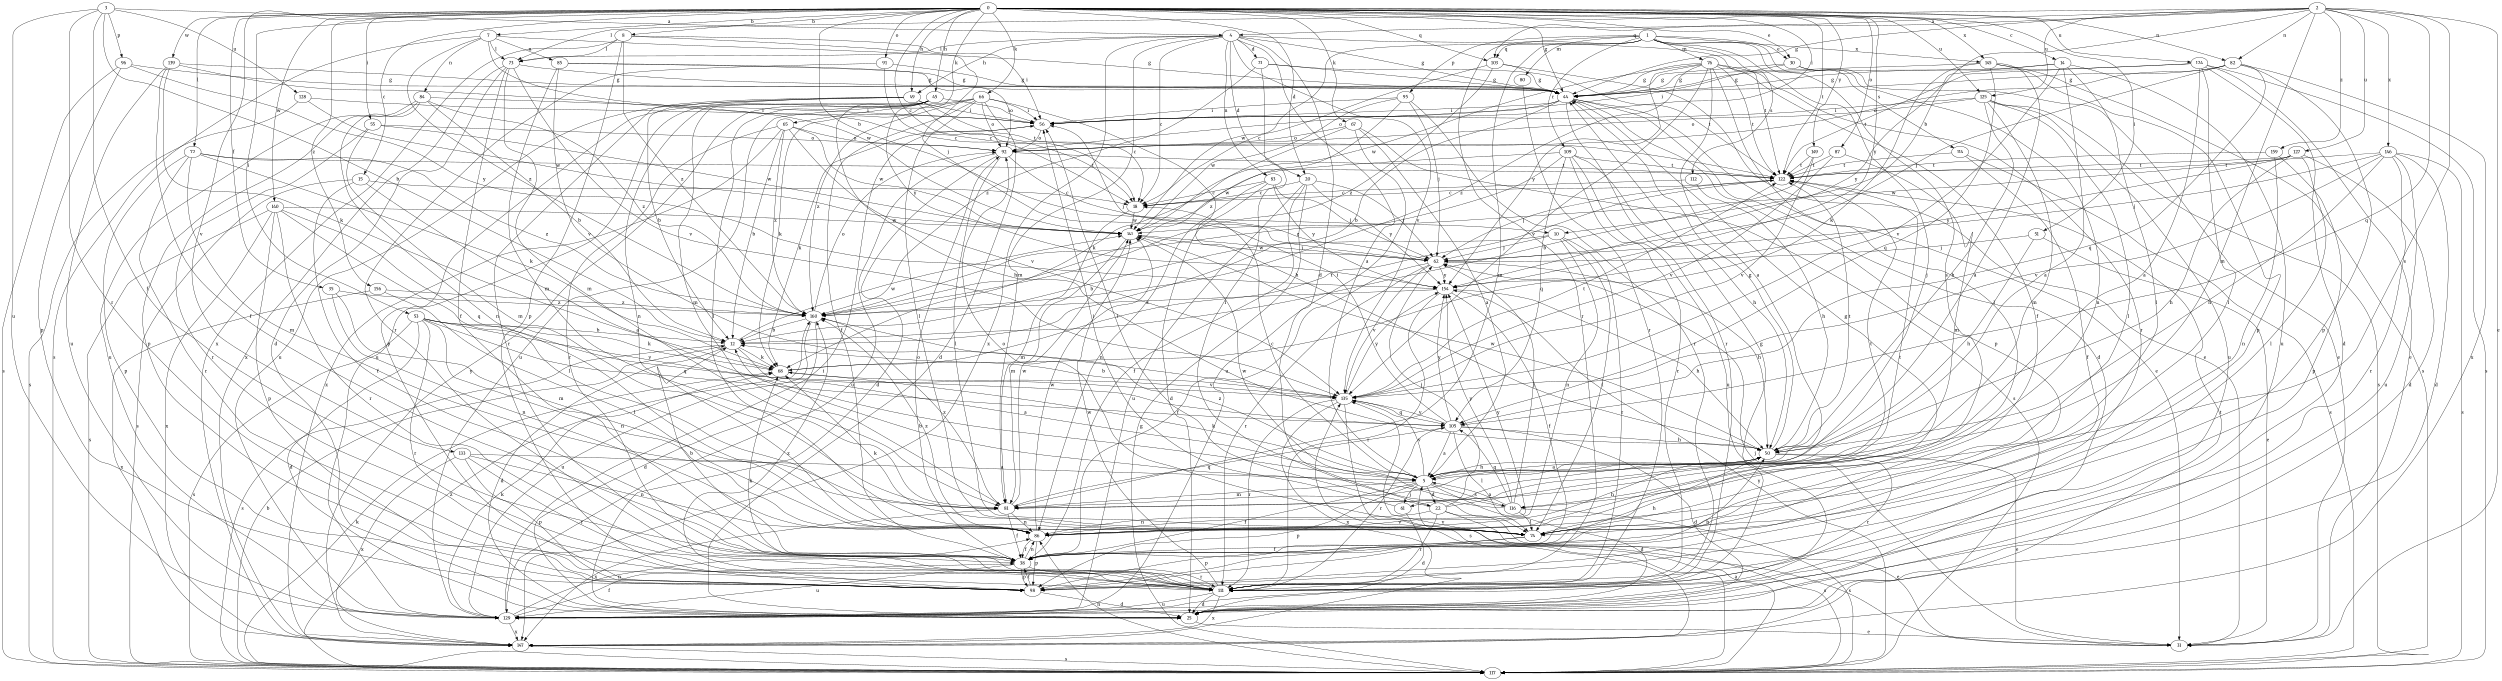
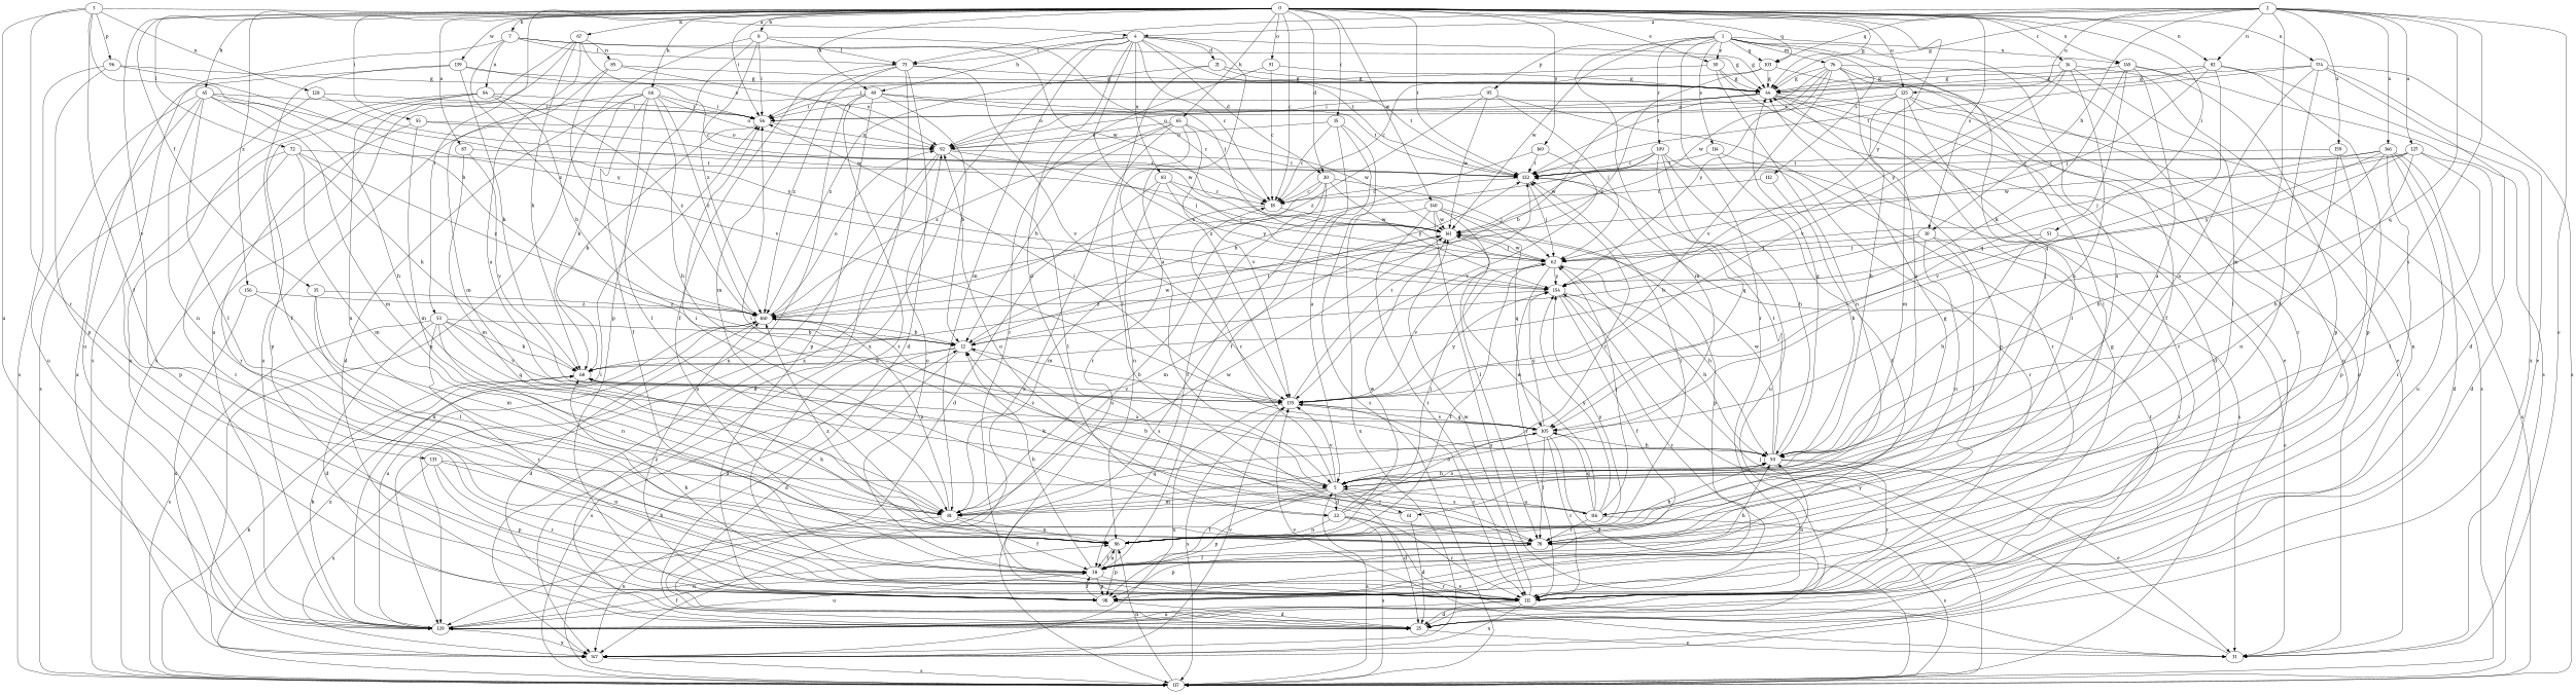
  strict digraph {
    fontname=Merriweather
    node [fontname=Merriweather]
    edge [fontname=Merriweather]
    0
    7
    8
    10
    14
    15
    18
    20
    30
    35
    44
    45
    49
    51
    53
    55
    56
    65
    66
    67
    72
    82
    87
    91
    103
    122
    124
    125
    133
    139
    140
    145
    149
    154
    156
    141
    73
    160
    84
    85
    117
    147
    98
    62
    111
    12
-   74
+   74 [label=78]
    86
    129
    5
    135
    38
    92
    81
    31
    25
    50
    105
    68
    1
    61
    76
-   80
    95
    109
    112
    114
    116
    2
    4
    127
    146
    159
    21
    22
    83
    3
    96
    128
    0 -> 7 [label=b]
    0 -> 8 [label=b]
-   0 -> 10 [label=b]
+   0 -> 10 [label=s]
    0 -> 14 [label=c]
    0 -> 15 [label=c]
    0 -> 18 [label=c]
    0 -> 20 [label=d]
    0 -> 30 [label=e]
    0 -> 35 [label=f]
    0 -> 44 [label=g]
    0 -> 45 [label=h]
    0 -> 49 [label=h]
    0 -> 51 [label=i]
    0 -> 53 [label=i]
    0 -> 55 [label=i]
    0 -> 56 [label=i]
    0 -> 65 [label=k]
    0 -> 66 [label=k]
    0 -> 67 [label=k]
    0 -> 72 [label=l]
    0 -> 82 [label=n]
    0 -> 87 [label=o]
    0 -> 91 [label=o]
    0 -> 103 [label=q]
    0 -> 122 [label=t]
    0 -> 124 [label=u]
    0 -> 125 [label=u]
    0 -> 133 [label=v]
    0 -> 139 [label=w]
    0 -> 140 [label=w]
    0 -> 145 [label=x]
    0 -> 149 [label=y]
    0 -> 154 [label=y]
    0 -> 156 [label=z]
    7 -> 44 [label=g]
    7 -> 141 [label=w]
    7 -> 73 [label=l]
    7 -> 160 [label=z]
    7 -> 84 [label=n]
-   7 -> 85 [label=n]
+   67 -> 85 [label=n]
    7 -> 117 [label=s]
    8 -> 56 [label=i]
    8 -> 73 [label=l]
    8 -> 160 [label=z]
    8 -> 147 [label=x]
    8 -> 98 [label=p]
    8 -> 62 [label=j]
    10 -> 62 [label=j]
    10 -> 111 [label=r]
    10 -> 12 [label=b]
    10 -> 74 [label=l]
    10 -> 86 [label=n]
    14 -> 44 [label=g]
    14 -> 154 [label=y]
    14 -> 74 [label=l]
    14 -> 129 [label=u]
    14 -> 5 [label=a]
    14 -> 135 [label=v]
    15 -> 18 [label=c]
    15 -> 117 [label=s]
    15 -> 5 [label=a]
    15 -> 38 [label=f]
+   15 -> 92 [label=o]
    18 -> 141 [label=w]
    18 -> 81 [label=m]
    20 -> 18 [label=c]
    20 -> 154 [label=y]
-   20 -> 117 [label=g]
+   20 -> 117 [label=s]
    20 -> 62 [label=j]
    20 -> 129 [label=u]
    20 -> 38 [label=f]
    30 -> 44 [label=g]
    30 -> 56 [label=i]
    30 -> 86 [label=n]
    30 -> 31 [label=e]
    35 -> 160 [label=z]
    35 -> 86 [label=n]
    35 -> 81 [label=m]
    44 -> 56 [label=i]
    44 -> 98 [label=p]
    44 -> 111 [label=r]
    44 -> 12 [label=b]
    44 -> 92 [label=o]
    44 -> 31 [label=e]
    44 -> 25 [label=d]
    45 -> 56 [label=i]
    45 -> 154 [label=y]
-   45 -> 147 [label=y]
+   45 -> 147 [label=x]
    45 -> 74 [label=l]
    45 -> 86 [label=n]
    45 -> 129 [label=u]
    45 -> 81 [label=m]
    45 -> 50 [label=h]
    49 -> 18 [label=c]
    49 -> 56 [label=i]
    49 -> 122 [label=t]
    49 -> 98 [label=p]
    49 -> 111 [label=r]
    49 -> 12 [label=b]
    49 -> 129 [label=u]
    51 -> 62 [label=j]
    51 -> 31 [label=e]
    51 -> 50 [label=h]
    53 -> 117 [label=s]
    53 -> 111 [label=r]
    53 -> 12 [label=b]
    53 -> 86 [label=n]
    53 -> 135 [label=v]
    53 -> 25 [label=d]
    53 -> 105 [label=q]
    53 -> 68 [label=k]
    55 -> 141 [label=w]
    55 -> 111 [label=r]
    55 -> 92 [label=o]
    55 -> 81 [label=m]
    56 -> 92 [label=o]
    56 -> 68 [label=k]
    65 -> 141 [label=w]
    65 -> 160 [label=z]
    65 -> 147 [label=x]
    65 -> 111 [label=r]
    65 -> 12 [label=b]
    65 -> 135 [label=v]
    65 -> 92 [label=o]
    66 -> 56 [label=i]
    66 -> 160 [label=z]
    66 -> 74 [label=l]
    66 -> 129 [label=u]
    66 -> 38 [label=f]
    66 -> 92 [label=o]
    66 -> 25 [label=d]
    66 -> 50 [label=h]
    66 -> 68 [label=k]
    67 -> 117 [label=s]
    67 -> 129 [label=u]
    67 -> 5 [label=a]
    67 -> 92 [label=o]
    67 -> 68 [label=k]
    72 -> 122 [label=t]
    72 -> 160 [label=z]
    72 -> 98 [label=p]
    72 -> 111 [label=r]
    72 -> 81 [label=m]
    72 -> 68 [label=k]
    82 -> 44 [label=g]
    82 -> 147 [label=x]
    82 -> 98 [label=p]
    82 -> 62 [label=j]
    82 -> 92 [label=o]
    82 -> 105 [label=q]
    87 -> 122 [label=t]
    87 -> 135 [label=v]
    87 -> 81 [label=m]
    91 -> 18 [label=c]
    91 -> 44 [label=g]
    91 -> 111 [label=r]
    103 -> 18 [label=c]
    103 -> 44 [label=g]
    103 -> 160 [label=z]
    103 -> 31 [label=e]
    122 -> 18 [label=c]
    122 -> 62 [label=j]
    124 -> 44 [label=g]
    124 -> 122 [label=t]
    124 -> 117 [label=s]
    124 -> 74 [label=l]
    124 -> 5 [label=a]
    124 -> 31 [label=e]
    124 -> 25 [label=d]
    125 -> 56 [label=i]
    125 -> 117 [label=s]
    125 -> 74 [label=l]
    125 -> 129 [label=u]
    125 -> 92 [label=o]
    125 -> 81 [label=m]
    125 -> 50 [label=h]
    133 -> 147 [label=x]
    133 -> 98 [label=p]
    133 -> 111 [label=r]
    133 -> 86 [label=n]
    133 -> 5 [label=a]
    139 -> 18 [label=c]
    139 -> 44 [label=g]
    139 -> 129 [label=u]
    139 -> 38 [label=f]
    139 -> 68 [label=k]
    140 -> 141 [label=w]
    140 -> 117 [label=s]
    140 -> 147 [label=x]
    140 -> 98 [label=p]
    140 -> 111 [label=r]
    140 -> 74 [label=l]
    140 -> 105 [label=q]
    145 -> 44 [label=g]
    145 -> 117 [label=s]
    145 -> 98 [label=p]
    145 -> 5 [label=a]
    145 -> 105 [label=q]
    145 -> 68 [label=k]
    149 -> 122 [label=t]
    149 -> 12 [label=b]
    149 -> 135 [label=v]
    154 -> 160 [label=z]
    154 -> 111 [label=r]
    154 -> 38 [label=f]
    154 -> 50 [label=h]
    156 -> 160 [label=z]
    156 -> 147 [label=x]
    156 -> 74 [label=l]
    141 -> 62 [label=j]
    141 -> 81 [label=m]
    73 -> 44 [label=g]
    73 -> 147 [label=x]
    73 -> 135 [label=v]
    73 -> 38 [label=f]
    73 -> 81 [label=m]
    73 -> 25 [label=d]
    160 -> 12 [label=b]
    160 -> 129 [label=u]
    160 -> 92 [label=o]
    160 -> 25 [label=d]
    84 -> 56 [label=i]
    84 -> 160 [label=z]
    84 -> 98 [label=p]
    84 -> 12 [label=b]
    84 -> 86 [label=n]
    84 -> 129 [label=u]
    85 -> 44 [label=g]
    85 -> 135 [label=v]
    85 -> 92 [label=o]
    85 -> 81 [label=m]
    117 -> 154 [label=y]
    117 -> 160 [label=z]
    117 -> 12 [label=b]
    117 -> 86 [label=n]
    117 -> 5 [label=a]
    117 -> 68 [label=k]
    147 -> 122 [label=t]
    147 -> 117 [label=s]
    147 -> 135 [label=v]
    98 -> 160 [label=z]
    98 -> 38 [label=f]
    98 -> 25 [label=d]
    98 -> 50 [label=h]
    62 -> 154 [label=y]
    62 -> 141 [label=w]
    62 -> 111 [label=r]
    62 -> 135 [label=v]
    62 -> 38 [label=f]
    62 -> 50 [label=h]
    111 -> 44 [label=g]
    111 -> 141 [label=w]
    111 -> 147 [label=x]
    111 -> 129 [label=u]
    111 -> 25 [label=d]
    111 -> 68 [label=k]
    12 -> 141 [label=w]
    12 -> 117 [label=s]
    12 -> 5 [label=a]
    12 -> 25 [label=d]
    12 -> 68 [label=k]
    74 -> 44 [label=g]
    74 -> 98 [label=p]
    74 -> 38 [label=f]
    74 -> 92 [label=o]
    74 -> 68 [label=k]
    86 -> 122 [label=t]
    86 -> 154 [label=y]
    86 -> 141 [label=w]
    86 -> 160 [label=z]
    86 -> 98 [label=p]
    86 -> 38 [label=f]
    86 -> 50 [label=h]
    129 -> 56 [label=i]
    129 -> 147 [label=x]
    129 -> 86 [label=n]
    129 -> 38 [label=f]
    129 -> 68 [label=k]
    5 -> 18 [label=c]
    5 -> 160 [label=z]
    5 -> 98 [label=p]
    5 -> 135 [label=v]
    5 -> 38 [label=f]
    5 -> 81 [label=m]
    5 -> 25 [label=d]
    5 -> 50 [label=h]
    5 -> 68 [label=k]
    5 -> 61 [label=j]
    5 -> 116 [label=s]
    5 -> 22 [label=d]
    135 -> 122 [label=t]
    135 -> 154 [label=y]
    135 -> 117 [label=s]
    135 -> 147 [label=x]
    135 -> 111 [label=r]
    135 -> 12 [label=b]
    135 -> 105 [label=q]
    38 -> 98 [label=p]
    38 -> 111 [label=r]
    38 -> 12 [label=b]
    38 -> 86 [label=n]
    38 -> 129 [label=u]
    38 -> 92 [label=o]
    38 -> 50 [label=h]
    92 -> 122 [label=t]
    92 -> 62 [label=j]
    92 -> 74 [label=l]
    92 -> 129 [label=u]
    92 -> 25 [label=d]
    81 -> 141 [label=w]
    81 -> 160 [label=z]
    81 -> 147 [label=x]
    81 -> 86 [label=n]
    81 -> 38 [label=f]
    81 -> 105 [label=q]
    31 -> 62 [label=j]
    31 -> 135 [label=v]
    25 -> 31 [label=e]
    50 -> 44 [label=g]
    50 -> 122 [label=t]
    50 -> 141 [label=w]
    50 -> 111 [label=r]
    50 -> 5 [label=a]
    50 -> 31 [label=e]
    105 -> 56 [label=i]
    105 -> 154 [label=y]
    105 -> 111 [label=r]
    105 -> 74 [label=l]
    105 -> 5 [label=a]
    105 -> 135 [label=v]
    105 -> 25 [label=d]
    105 -> 50 [label=h]
    68 -> 122 [label=t]
    68 -> 135 [label=v]
    1 -> 30 [label=e]
    1 -> 103 [label=q]
    1 -> 145 [label=x]
    1 -> 141 [label=w]
    1 -> 111 [label=r]
    1 -> 81 [label=m]
    1 -> 61 [label=j]
    1 -> 76 [label=m]
-   1 -> 80 [label=m]
    1 -> 95 [label=p]
    1 -> 109 [label=r]
    1 -> 112 [label=s]
    1 -> 114 [label=s]
    1 -> 116 [label=s]
    61 -> 56 [label=i]
    61 -> 25 [label=d]
    76 -> 44 [label=g]
    76 -> 122 [label=t]
    76 -> 154 [label=y]
    76 -> 141 [label=w]
-   76 -> 160 [label=z]
+   73 -> 160 [label=z]
    76 -> 111 [label=r]
    76 -> 74 [label=l]
    76 -> 5 [label=a]
    76 -> 135 [label=v]
    76 -> 38 [label=f]
-   80 -> 111 [label=r]
    95 -> 56 [label=i]
    95 -> 141 [label=w]
    95 -> 160 [label=z]
    95 -> 62 [label=j]
    95 -> 111 [label=r]
    109 -> 122 [label=t]
    109 -> 141 [label=w]
    109 -> 160 [label=z]
    109 -> 111 [label=r]
    109 -> 129 [label=u]
    109 -> 50 [label=h]
    109 -> 105 [label=q]
    112 -> 18 [label=c]
    112 -> 50 [label=h]
    114 -> 122 [label=t]
    114 -> 117 [label=s]
    114 -> 38 [label=f]
    116 -> 154 [label=y]
    116 -> 141 [label=w]
    116 -> 117 [label=s]
    116 -> 62 [label=j]
    116 -> 12 [label=b]
    116 -> 74 [label=l]
    116 -> 5 [label=a]
    116 -> 105 [label=q]
    2 -> 10 [label=b]
    2 -> 44 [label=g]
    2 -> 82 [label=n]
    2 -> 103 [label=q]
    2 -> 125 [label=u]
    2 -> 73 [label=l]
    2 -> 81 [label=m]
    2 -> 31 [label=e]
    2 -> 105 [label=q]
    2 -> 116 [label=s]
    2 -> 4 [label=a]
    2 -> 127 [label=u]
    2 -> 146 [label=x]
    2 -> 159 [label=z]
    4 -> 18 [label=c]
    4 -> 20 [label=d]
    4 -> 44 [label=g]
    4 -> 49 [label=h]
    4 -> 122 [label=t]
    4 -> 73 [label=l]
    4 -> 147 [label=x]
    4 -> 5 [label=a]
    4 -> 135 [label=v]
    4 -> 81 [label=m]
    4 -> 21 [label=d]
    4 -> 22 [label=d]
    4 -> 83 [label=n]
    127 -> 122 [label=t]
    127 -> 154 [label=y]
    127 -> 141 [label=w]
    127 -> 74 [label=l]
    127 -> 25 [label=d]
    127 -> 50 [label=h]
    146 -> 122 [label=t]
    146 -> 117 [label=s]
    146 -> 62 [label=j]
    146 -> 111 [label=r]
    146 -> 129 [label=u]
    146 -> 135 [label=v]
    146 -> 25 [label=d]
    146 -> 50 [label=h]
    159 -> 122 [label=t]
    159 -> 98 [label=p]
    159 -> 86 [label=n]
    21 -> 44 [label=g]
    21 -> 122 [label=t]
    21 -> 160 [label=z]
    21 -> 74 [label=l]
    22 -> 56 [label=i]
    22 -> 122 [label=t]
    22 -> 117 [label=s]
    22 -> 62 [label=j]
    22 -> 111 [label=r]
    22 -> 86 [label=n]
    22 -> 31 [label=e]
    83 -> 18 [label=c]
    83 -> 154 [label=y]
    83 -> 62 [label=j]
    83 -> 86 [label=n]
    83 -> 25 [label=d]
    3 -> 111 [label=r]
    3 -> 12 [label=b]
    3 -> 129 [label=u]
    3 -> 38 [label=f]
    3 -> 4 [label=a]
    3 -> 96 [label=p]
    3 -> 128 [label=u]
    96 -> 44 [label=g]
    96 -> 154 [label=y]
    96 -> 117 [label=s]
    96 -> 98 [label=p]
    128 -> 56 [label=i]
    128 -> 141 [label=w]
    128 -> 117 [label=s]
  }
